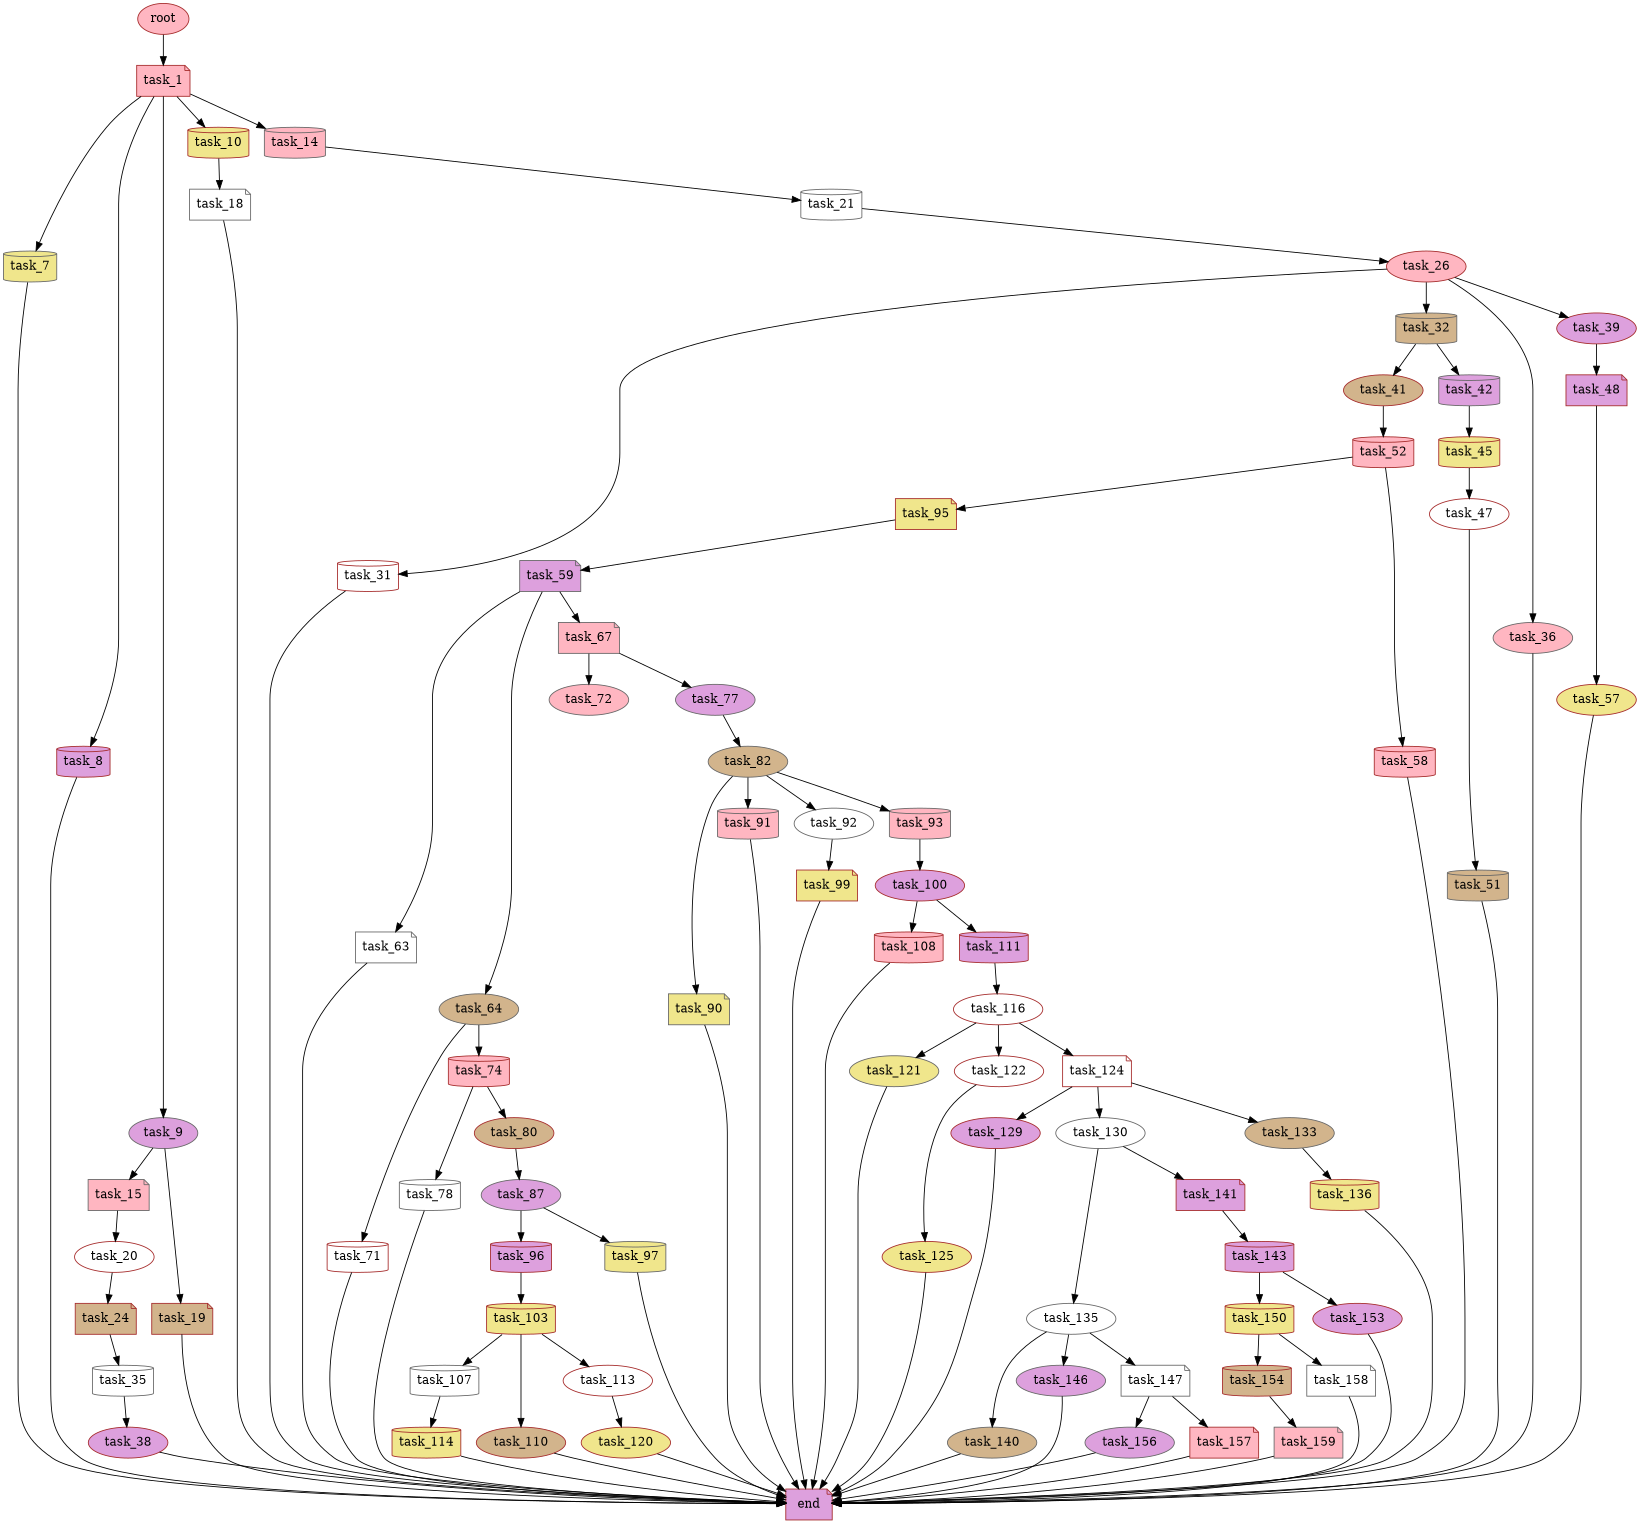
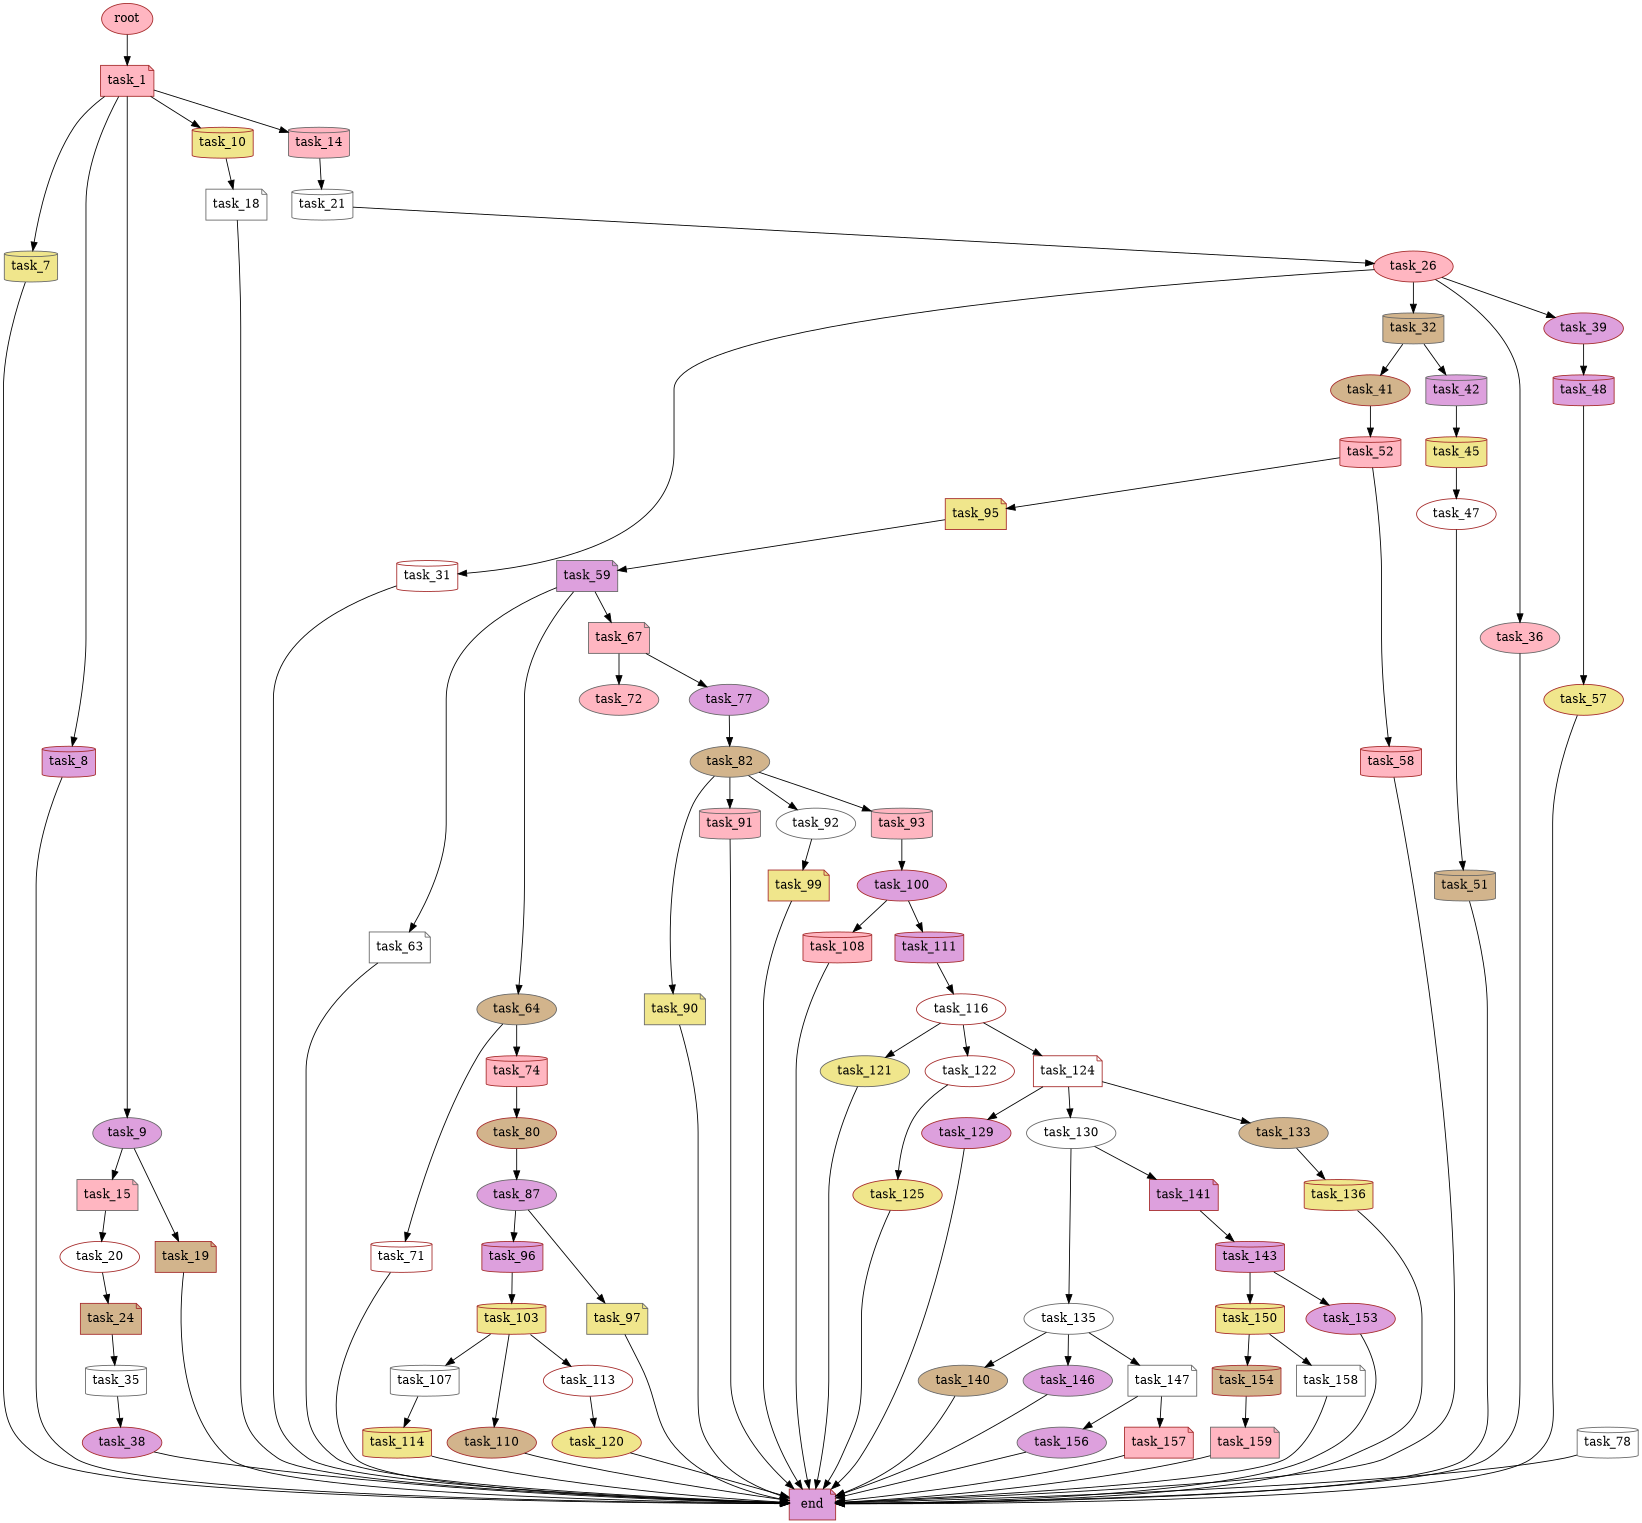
  digraph {
    node [color=brown fillcolor=plum shape=ellipse style=filled]
    root [fillcolor=lightpink]
    task_1 [fillcolor=lightpink shape=note]
    task_7 [color=gray40 fillcolor=khaki shape=cylinder]
    task_8 [shape=cylinder]
    task_9 [color=gray40]
    task_10 [fillcolor=khaki shape=cylinder]
    task_14 [color=gray40 fillcolor=lightpink shape=cylinder]
    end [shape=note]
    task_15 [color=gray40 fillcolor=lightpink shape=note]
    task_19 [fillcolor=tan shape=note]
    task_18 [color=gray40 fillcolor=white shape=note]
    task_21 [color=gray40 fillcolor=white shape=cylinder]
    task_20 [fillcolor=white]
    task_26 [fillcolor=lightpink]
    task_24 [fillcolor=tan shape=note]
    task_31 [fillcolor=white shape=cylinder]
    task_32 [color=gray40 fillcolor=tan shape=cylinder]
    task_36 [color=gray40 fillcolor=lightpink]
    task_39
    task_35 [color=gray40 fillcolor=white shape=cylinder]
    task_38
    task_41 [fillcolor=tan]
    task_42 [color=gray40 shape=cylinder]
-   task_48 [shape=note]
+   task_48 [shape=cylinder]
    task_52 [fillcolor=lightpink shape=cylinder]
    task_45 [fillcolor=khaki shape=cylinder]
    task_57 [fillcolor=khaki]
    n28 [fillcolor=khaki label=task_95 shape=note]
    task_58 [fillcolor=lightpink shape=cylinder]
    task_47 [fillcolor=white]
    task_59 [color=gray40 shape=note]
    task_51 [color=gray40 fillcolor=tan shape=cylinder]
    task_63 [color=gray40 fillcolor=white shape=note]
    task_64 [color=gray40 fillcolor=tan]
    task_67 [color=gray40 fillcolor=lightpink shape=note]
    task_71 [fillcolor=white shape=cylinder]
    task_74 [fillcolor=lightpink shape=cylinder]
    task_72 [color=gray40 fillcolor=lightpink]
    task_77 [color=gray40]
    task_78 [color=gray40 fillcolor=white shape=cylinder]
    task_80 [fillcolor=tan]
    task_82 [color=gray40 fillcolor=tan]
    task_87 [color=gray40]
    task_90 [color=gray40 fillcolor=khaki shape=note]
    task_91 [color=gray40 fillcolor=lightpink shape=cylinder]
    task_92 [color=gray40 fillcolor=white]
    task_93 [color=gray40 fillcolor=lightpink shape=cylinder]
    task_96 [shape=cylinder]
-   task_97 [color=gray40 fillcolor=khaki shape=cylinder]
+   task_97 [color=gray40 fillcolor=khaki shape=note]
    task_99 [fillcolor=khaki shape=note]
    task_100
    task_103 [fillcolor=khaki shape=cylinder]
    task_108 [fillcolor=lightpink shape=cylinder]
    task_111 [shape=cylinder]
    task_107 [color=gray40 fillcolor=white shape=cylinder]
    task_110 [fillcolor=tan]
    task_113 [fillcolor=white]
    task_116 [fillcolor=white]
    task_114 [fillcolor=khaki shape=cylinder]
    task_120 [fillcolor=khaki]
    task_121 [color=gray40 fillcolor=khaki]
    task_122 [fillcolor=white]
    task_124 [fillcolor=white shape=note]
    task_125 [fillcolor=khaki]
    task_129
    task_130 [color=gray40 fillcolor=white]
    task_133 [color=gray40 fillcolor=tan]
    task_135 [color=gray40 fillcolor=white]
    task_141 [shape=note]
    task_136 [fillcolor=khaki shape=cylinder]
    task_140 [color=gray40 fillcolor=tan]
    task_146 [color=gray40]
    task_147 [color=gray40 fillcolor=white shape=note]
    task_143 [shape=cylinder]
    task_156 [color=gray40]
    task_157 [fillcolor=lightpink shape=note]
    task_150 [fillcolor=khaki shape=cylinder]
    task_153
    task_154 [fillcolor=tan shape=cylinder]
    task_158 [color=gray40 fillcolor=white shape=note]
    task_159 [color=gray40 fillcolor=lightpink shape=note]
    root -> task_1
    task_1 -> task_7
    task_1 -> task_8
    task_1 -> task_9
    task_1 -> task_10
    task_1 -> task_14
    task_7 -> end
    task_8 -> end
    task_9 -> task_15
    task_9 -> task_19
    task_10 -> task_18
    task_14 -> task_21
    task_15 -> task_20
    task_19 -> end
    task_18 -> end
    task_21 -> task_26
    task_20 -> task_24
    task_26 -> task_31
    task_26 -> task_32
    task_26 -> task_36
    task_26 -> task_39
    task_24 -> task_35
    task_31 -> end
    task_32 -> task_41
    task_32 -> task_42
    task_36 -> end
    task_39 -> task_48
    task_35 -> task_38
    task_38 -> end
    task_41 -> task_52
    task_42 -> task_45
    task_48 -> task_57
    task_52 -> n28
    task_52 -> task_58
    task_45 -> task_47
    task_57 -> end
    n28 -> task_59
    task_58 -> end
    task_47 -> task_51
    task_59 -> task_63
    task_59 -> task_64
    task_59 -> task_67
    task_51 -> end
    task_63 -> end
    task_64 -> task_71
    task_64 -> task_74
    task_67 -> task_72
    task_67 -> task_77
    task_71 -> end
-   task_74 -> task_78
    task_74 -> task_80
    task_77 -> task_82
    task_78 -> end
    task_80 -> task_87
    task_82 -> task_90
    task_82 -> task_91
    task_82 -> task_92
    task_82 -> task_93
    task_87 -> task_96
    task_87 -> task_97
    task_90 -> end
    task_91 -> end
    task_92 -> task_99
    task_93 -> task_100
    task_96 -> task_103
    task_97 -> end
    task_99 -> end
    task_100 -> task_108
    task_100 -> task_111
    task_103 -> task_107
    task_103 -> task_110
    task_103 -> task_113
    task_108 -> end
    task_111 -> task_116
    task_107 -> task_114
    task_110 -> end
    task_113 -> task_120
    task_116 -> task_121
    task_116 -> task_122
    task_116 -> task_124
    task_114 -> end
    task_120 -> end
    task_121 -> end
    task_122 -> task_125
    task_124 -> task_129
    task_124 -> task_130
    task_124 -> task_133
    task_125 -> end
    task_129 -> end
    task_130 -> task_135
    task_130 -> task_141
    task_133 -> task_136
    task_135 -> task_140
    task_135 -> task_146
    task_135 -> task_147
    task_141 -> task_143
    task_136 -> end
    task_140 -> end
    task_146 -> end
    task_147 -> task_156
    task_147 -> task_157
    task_143 -> task_150
    task_143 -> task_153
    task_156 -> end
    task_157 -> end
    task_150 -> task_154
    task_150 -> task_158
    task_153 -> end
    task_154 -> task_159
    task_158 -> end
    task_159 -> end
  }
